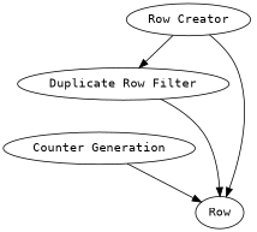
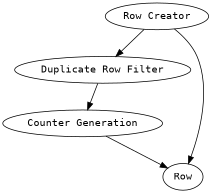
  digraph {
    fontname="DejaVu Sans Mono"
    rankdir=TB
    node [fontname="DejaVu Sans Mono"]
    edge [fontname="DejaVu Sans Mono"]
    n1 [label="Duplicate Row Filter"]
    n2 [label="Counter Generation"]
    n3 [label=Row]
    n4 [label="Row Creator"]
-   n1 -> n3
+   n1 -> n2
    n2 -> n3
    n4 -> n1
    n4 -> n3
  }
